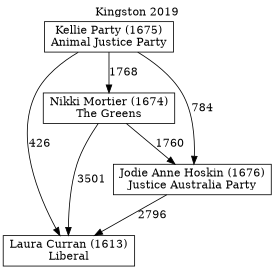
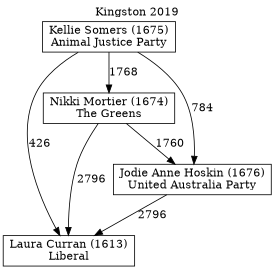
  digraph {
    label="Kingston 2019"
    labelloc=t
    mclimit=10
    node [shape=box]
    n1 [label="Laura Curran (1613)\nLiberal"]
    n2 [label="Nikki Mortier (1674)\nThe Greens"]
-   n3 [label="Jodie Anne Hoskin (1676)\nJustice Australia Party"]
-   n4 [label="Kellie Party (1675)\nAnimal Justice Party"]
-   n2 -> n1 [label=3501]
+   n3 [label="Jodie Anne Hoskin (1676)\nUnited Australia Party"]
+   n4 [label="Kellie Somers (1675)\nAnimal Justice Party"]
+   n2 -> n1 [label=2796]
    n2 -> n3 [label=1760]
    n3 -> n1 [label=2796]
    n4 -> n1 [label=426]
    n4 -> n2 [label=1768]
    n4 -> n3 [label=784]
  }
